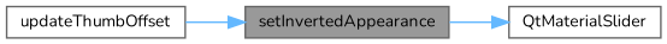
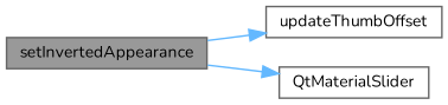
  digraph {
    fontname=Nunito
    rankdir=LR
    node [color=grey40 fillcolor=white fontname=Nunito fontsize=10 shape=box style=filled]
    edge [color=steelblue1 fontname=Nunito fontsize=10 labelfontname=Helvetica labelfontsize=10 style=solid]
    n1 [color=gray40 fillcolor=grey60 fontcolor=black height=0.2 label=setInvertedAppearance width=0.4]
    n2 [height=0.2 label=updateThumbOffset width=0.4]
    n3 [height=0.2 label=QtMaterialSlider width=0.4]
-   n2 -> n1
+   n1 -> n2
    n1 -> n3
  }
